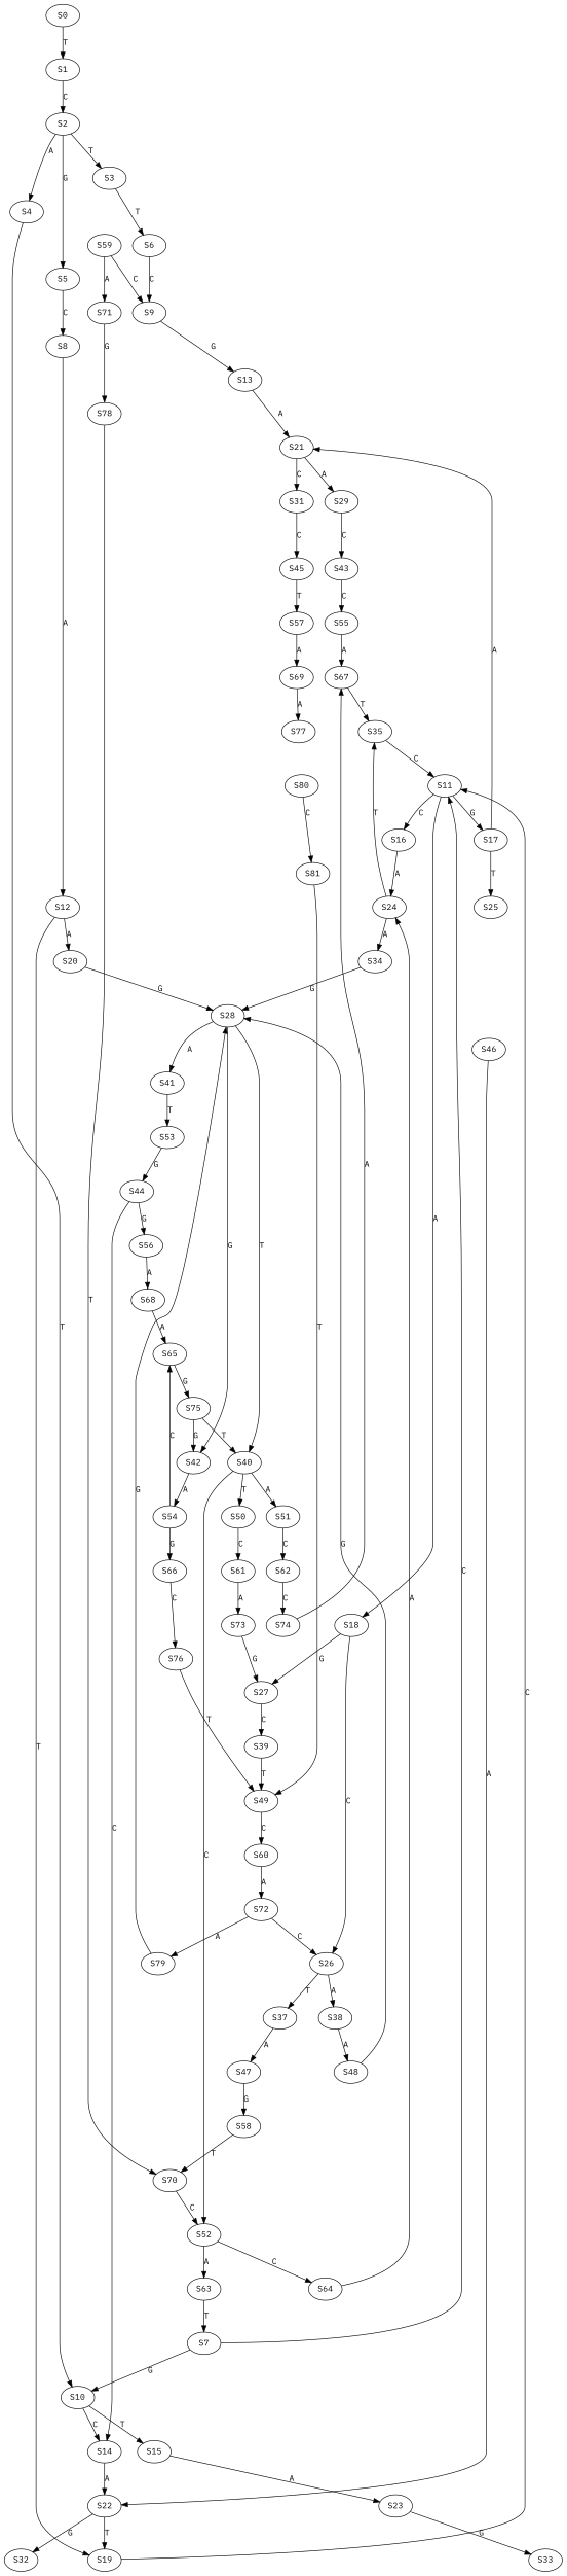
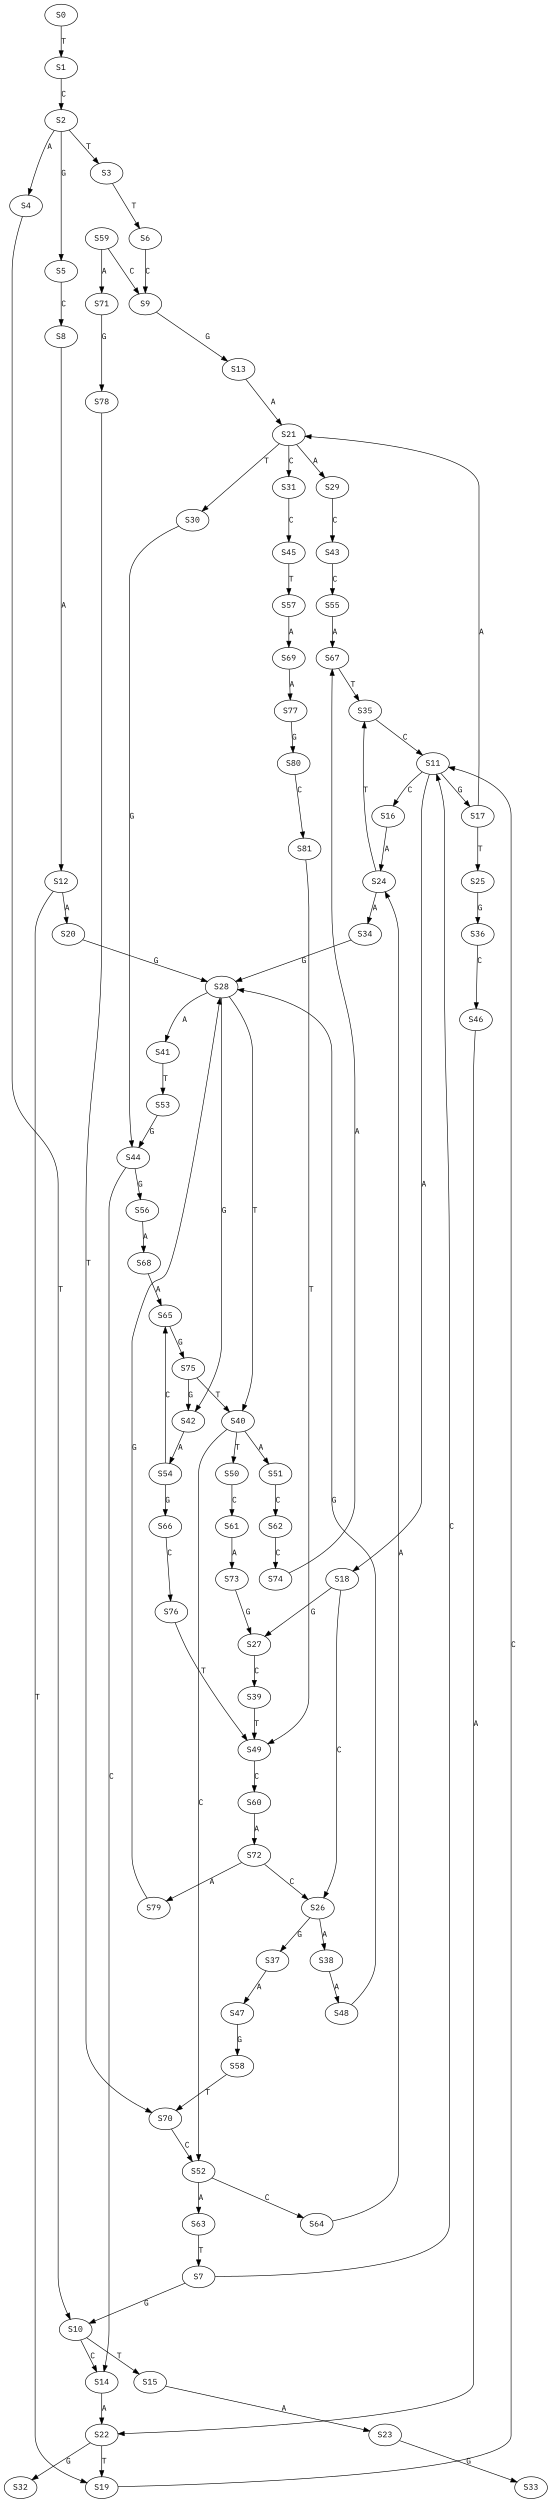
  strict digraph {
    fontname="IBM Plex Mono"
    node [fontname="IBM Plex Mono"]
    edge [fontname="IBM Plex Mono"]
    S0
    S1
    S2
    S3
    S4
    S5
    S6
    S10
    S8
    S9
    S7
    S11
    S12
    S13
    S14
    S15
    S16
    S17
    S18
    S19
    S20
    S21
    S22
    S23
    S24
    S25
    S26
    S27
    S28
    S29
+   S30
    S31
    S32
    S33
    S34
    S35
+   S36
    S37
    S38
    S39
    S40
    S41
    S42
    S43
    S44
    S45
    S46
    S47
    S48
    S49
    S50
    S51
    S52
    S53
    S54
    S55
    S56
    S57
    S58
    S60
    S61
    S62
    S63
    S64
    S65
    S66
    S67
    S68
    S69
    S70
    S59
    S71
    S72
    S73
    S74
    S75
    S76
    S77
    S78
    S79
    S80
    S81
    S0 -> S1 [label=T]
    S1 -> S2 [label=C]
    S2 -> S3 [label=T]
    S2 -> S4 [label=A]
    S2 -> S5 [label=G]
    S3 -> S6 [label=T]
    S4 -> S10 [label=T]
    S5 -> S8 [label=C]
    S6 -> S9 [label=C]
    S10 -> S14 [label=C]
    S10 -> S15 [label=T]
    S8 -> S12 [label=A]
    S9 -> S13 [label=G]
    S7 -> S10 [label=G]
    S7 -> S11 [label=C]
    S11 -> S16 [label=C]
    S11 -> S17 [label=G]
    S11 -> S18 [label=A]
    S12 -> S19 [label=T]
    S12 -> S20 [label=A]
    S13 -> S21 [label=A]
    S14 -> S22 [label=A]
    S15 -> S23 [label=A]
    S16 -> S24 [label=A]
    S17 -> S21 [label=A]
    S17 -> S25 [label=T]
    S18 -> S26 [label=C]
    S18 -> S27 [label=G]
    S19 -> S11 [label=C]
    S20 -> S28 [label=G]
    S21 -> S29 [label=A]
+   S21 -> S30 [label=T]
    S21 -> S31 [label=C]
    S22 -> S19 [label=T]
    S22 -> S32 [label=G]
    S23 -> S33 [label=G]
    S24 -> S34 [label=A]
    S24 -> S35 [label=T]
-   S26 -> S37 [label=T]
+   S25 -> S36 [label=G]
+   S26 -> S37 [label=G]
    S26 -> S38 [label=A]
    S27 -> S39 [label=C]
    S28 -> S40 [label=T]
    S28 -> S41 [label=A]
    S28 -> S42 [label=G]
    S29 -> S43 [label=C]
+   S30 -> S44 [label=G]
    S31 -> S45 [label=C]
    S34 -> S28 [label=G]
    S35 -> S11 [label=C]
+   S36 -> S46 [label=C]
    S37 -> S47 [label=A]
    S38 -> S48 [label=A]
    S39 -> S49 [label=T]
    S40 -> S50 [label=T]
    S40 -> S51 [label=A]
    S40 -> S52 [label=C]
    S41 -> S53 [label=T]
    S42 -> S54 [label=A]
    S43 -> S55 [label=C]
    S44 -> S14 [label=C]
    S44 -> S56 [label=G]
    S45 -> S57 [label=T]
    S46 -> S22 [label=A]
    S47 -> S58 [label=G]
    S48 -> S28 [label=G]
    S49 -> S60 [label=C]
    S50 -> S61 [label=C]
    S51 -> S62 [label=C]
    S52 -> S63 [label=A]
    S52 -> S64 [label=C]
    S53 -> S44 [label=G]
    S54 -> S65 [label=C]
    S54 -> S66 [label=G]
    S55 -> S67 [label=A]
    S56 -> S68 [label=A]
    S57 -> S69 [label=A]
    S58 -> S70 [label=T]
    S60 -> S72 [label=A]
    S61 -> S73 [label=A]
    S62 -> S74 [label=C]
    S63 -> S7 [label=T]
    S64 -> S24 [label=A]
    S65 -> S75 [label=G]
    S66 -> S76 [label=C]
    S67 -> S35 [label=T]
    S68 -> S65 [label=A]
    S69 -> S77 [label=A]
    S70 -> S52 [label=C]
    S59 -> S9 [label=C]
    S59 -> S71 [label=A]
    S71 -> S78 [label=G]
    S72 -> S26 [label=C]
    S72 -> S79 [label=A]
    S73 -> S27 [label=G]
    S74 -> S67 [label=A]
    S75 -> S40 [label=T]
    S75 -> S42 [label=G]
    S76 -> S49 [label=T]
+   S77 -> S80 [label=G]
    S78 -> S70 [label=T]
    S79 -> S28 [label=G]
    S80 -> S81 [label=C]
    S81 -> S49 [label=T]
  }
